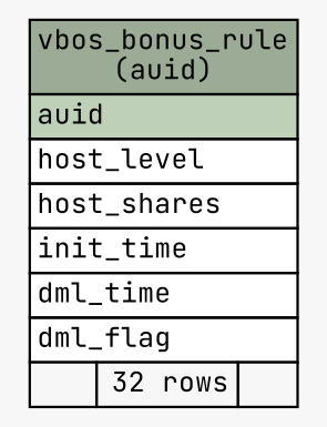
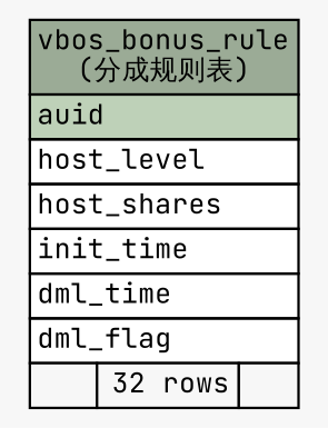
  digraph {
    bgcolor="#f7f7f7"
    fontname="JetBrains Mono"
    fontsize=11
    nodesep=0.18
    rankdir=RL
    ranksep=0.46
-   n1 [fontname="JetBrains Mono" fontsize=11 label=<     <TABLE BORDER="0" CELLBORDER="1" CELLSPACING="0" BGCOLOR="#ffffff">       <TR><TD COLSPAN="3" BGCOLOR="#9bab96" ALIGN="CENTER">vbos_bonus_rule<br/>(auid)</TD></TR>       <TR><TD PORT="auid" COLSPAN="3" BGCOLOR="#bed1b8" ALIGN="LEFT">auid</TD></TR>       <TR><TD PORT="host_level" COLSPAN="3" ALIGN="LEFT">host_level</TD></TR>       <TR><TD PORT="host_shares" COLSPAN="3" ALIGN="LEFT">host_shares</TD></TR>       <TR><TD PORT="init_time" COLSPAN="3" ALIGN="LEFT">init_time</TD></TR>       <TR><TD PORT="dml_time" COLSPAN="3" ALIGN="LEFT">dml_time</TD></TR>       <TR><TD PORT="dml_flag" COLSPAN="3" ALIGN="LEFT">dml_flag</TD></TR>       <TR><TD ALIGN="LEFT" BGCOLOR="#f7f7f7">  </TD><TD ALIGN="RIGHT" BGCOLOR="#f7f7f7">32 rows</TD><TD ALIGN="RIGHT" BGCOLOR="#f7f7f7">  </TD></TR>     </TABLE>> shape=plaintext]
+   n1 [fontname="JetBrains Mono" fontsize=11 label=<     <TABLE BORDER="0" CELLBORDER="1" CELLSPACING="0" BGCOLOR="#ffffff">       <TR><TD COLSPAN="3" BGCOLOR="#9bab96" ALIGN="CENTER">vbos_bonus_rule<br/>(分成规则表)</TD></TR>       <TR><TD PORT="auid" COLSPAN="3" BGCOLOR="#bed1b8" ALIGN="LEFT">auid</TD></TR>       <TR><TD PORT="host_level" COLSPAN="3" ALIGN="LEFT">host_level</TD></TR>       <TR><TD PORT="host_shares" COLSPAN="3" ALIGN="LEFT">host_shares</TD></TR>       <TR><TD PORT="init_time" COLSPAN="3" ALIGN="LEFT">init_time</TD></TR>       <TR><TD PORT="dml_time" COLSPAN="3" ALIGN="LEFT">dml_time</TD></TR>       <TR><TD PORT="dml_flag" COLSPAN="3" ALIGN="LEFT">dml_flag</TD></TR>       <TR><TD ALIGN="LEFT" BGCOLOR="#f7f7f7">  </TD><TD ALIGN="RIGHT" BGCOLOR="#f7f7f7">32 rows</TD><TD ALIGN="RIGHT" BGCOLOR="#f7f7f7">  </TD></TR>     </TABLE>> shape=plaintext]
  }
